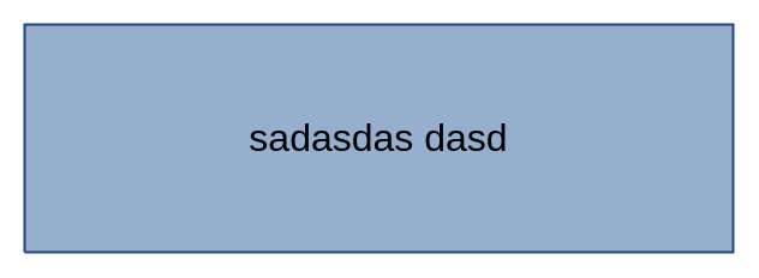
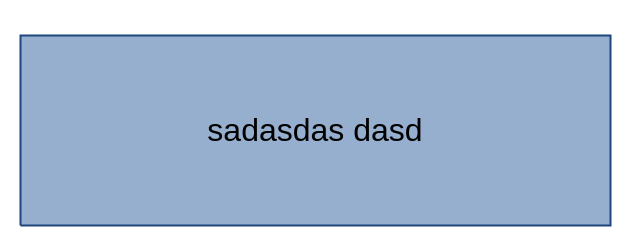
  <mxCell id="0" />
  <mxCell id="1" parent="0" />
- <mxCell id="2" value="&lt;font style=&quot;font-size: 32px;&quot;&gt;sadasdas dasd&lt;/font&gt;" style="vsdxID=4;fillColor=#96afcf;gradientColor=none;shape=stencil(nZBLDoAgDERP0z3SIyjew0SURgSD+Lu9kMZoXLhwN9O+tukAlrNpJg1SzDH4QW/URgNYgZTkjA4UkwJUgGXng+6DX1zLfmoymdXo17xh5zmRJ6Q42BWCfc2oJfdAr+Yv+AP9Cb7OJ3H/2JG1HNGz/84klThPVCc=);strokeColor=#1f477d;strokeWidth=2;spacingTop=-3;spacingBottom=-3;spacingLeft=-3;spacingRight=-3;points=[];labelBackgroundColor=none;rounded=0;html=1;whiteSpace=wrap;fontSize=16;" vertex="1" parent="1"><mxGeometry x="20" y="20" width="590" height="190" as="geometry" /></mxCell>
+ <mxCell id="2" value="&lt;font style=&quot;font-size: 32px;&quot;&gt;sadasdas dasd&lt;/font&gt;" style="vsdxID=4;fillColor=#96afcf;gradientColor=none;shape=stencil(nZBLDoAgDERP0z3SIyjew0SURgSD+Lu9kMZoXLhwN9O+tukAlrNpJg1SzDH4QW/URgNYgZTkjA4UkwJUgGXng+6DX1zLfmoymdXo17xh5zmRJ6Q42BWCfc2oJfdAr+Yv+AP9Cb7OJ3H/2JG1HNGz/84klThPVCc=);strokeColor=#1f477d;strokeWidth=2;spacingTop=-3;spacingBottom=-3;spacingLeft=-3;spacingRight=-3;points=[];labelBackgroundColor=none;rounded=0;html=1;whiteSpace=wrap;fontSize=16;" vertex="1" parent="1"><mxGeometry x="20" y="35" width="590" height="190" as="geometry" /></mxCell>
